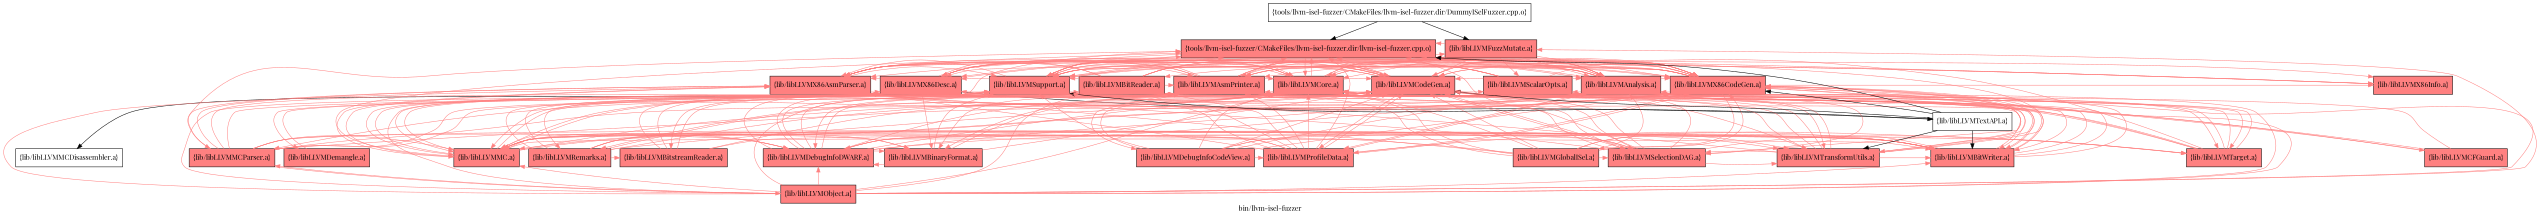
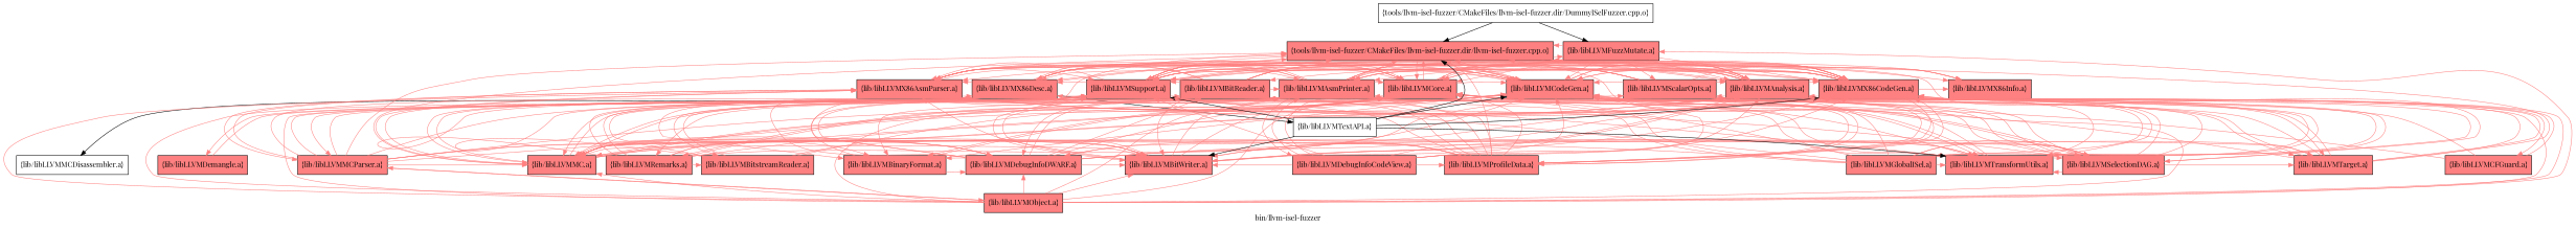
  digraph {
    fontname="Playfair Display"
    label="bin/llvm-isel-fuzzer"
    node [fontname="Playfair Display" group=1 shape=box fillcolor="1.000000 0.5 1" style=filled]
    edge [fontname="Playfair Display" color="1.000000 0.5 1"]
    n1 [group=0 label="{tools/llvm-isel-fuzzer/CMakeFiles/llvm-isel-fuzzer.dir/DummyISelFuzzer.cpp.o}" fillcolor="" style=""]
    n2 [label="{tools/llvm-isel-fuzzer/CMakeFiles/llvm-isel-fuzzer.dir/llvm-isel-fuzzer.cpp.o}"]
    n3 [label="{lib/libLLVMFuzzMutate.a}"]
    n4 [label="{lib/libLLVMX86AsmParser.a}"]
    n5 [label="{lib/libLLVMX86CodeGen.a}"]
    n6 [label="{lib/libLLVMX86Desc.a}"]
    n7 [label="{lib/libLLVMX86Info.a}"]
    n8 [label="{lib/libLLVMAnalysis.a}"]
    n9 [label="{lib/libLLVMCodeGen.a}"]
    n10 [label="{lib/libLLVMCore.a}"]
    n11 [label="{lib/libLLVMSupport.a}"]
    n12 [label="{lib/libLLVMAsmPrinter.a}"]
    n13 [label="{lib/libLLVMBitReader.a}"]
    n14 [label="{lib/libLLVMScalarOpts.a}"]
    n15 [label="{lib/libLLVMMC.a}"]
    n16 [label="{lib/libLLVMMCParser.a}"]
    n17 [label="{lib/libLLVMSelectionDAG.a}"]
    n18 [label="{lib/libLLVMTarget.a}"]
    n19 [label="{lib/libLLVMGlobalISel.a}"]
    n20 [label="{lib/libLLVMCFGuard.a}"]
    n21 [label="{lib/libLLVMProfileData.a}"]
    n22 [label="{lib/libLLVMTransformUtils.a}"]
    n23 [group=0 label="{lib/libLLVMMCDisassembler.a}" fillcolor="" style=""]
    n24 [label="{lib/libLLVMBinaryFormat.a}"]
    n25 [label="{lib/libLLVMBitWriter.a}"]
    n26 [label="{lib/libLLVMRemarks.a}"]
    n27 [label="{lib/libLLVMDemangle.a}"]
    n28 [label="{lib/libLLVMDebugInfoDWARF.a}"]
    n29 [label="{lib/libLLVMDebugInfoCodeView.a}"]
    n30 [label="{lib/libLLVMBitstreamReader.a}"]
    n31 [group=0 label="{lib/libLLVMTextAPI.a}" fillcolor="" style=""]
    n32 [label="{lib/libLLVMObject.a}"]
    subgraph sub_1 {
      rank=same
      n1
    }
    subgraph sub_2 {
      rank=same
      n2
      n3
    }
    subgraph sub_3 {
      rank=same
      n4
      n5
      n6
      n7
      n8
      n9
      n10
      n11
      n12
      n13
      n14
    }
    subgraph sub_4 {
      rank=same
      n15
      n16
      n17
      n18
      n19
      n20
      n21
      n22
      n23
      n24
      n25
      n26
      n27
      n28
      n29
      n30
    }
    n1 -> n2 [color=""]
    n1 -> n3 [color=""]
    n2 -> n3
    n2 -> n4
    n2 -> n5
    n2 -> n6
    n2 -> n7
    n2 -> n8
    n2 -> n9
    n2 -> n10
    n2 -> n11
    n3 -> n2
    n3 -> n5
    n3 -> n8
    n3 -> n9
    n3 -> n10
    n3 -> n11
    n3 -> n12
    n3 -> n13
    n3 -> n14
    n4 -> n6
    n4 -> n7
    n4 -> n11
    n4 -> n15
    n4 -> n16
    n5 -> n2
    n5 -> n4
    n5 -> n6
    n5 -> n7
    n5 -> n8
    n5 -> n9
    n5 -> n10
    n5 -> n11
    n5 -> n12
    n5 -> n15
    n5 -> n17
    n5 -> n19
    n5 -> n20
    n5 -> n21
    n5 -> n22
    n6 -> n2
    n6 -> n4
    n6 -> n5
    n6 -> n7
    n6 -> n11
    n6 -> n15
    n6 -> n23 [color=""]
    n6 -> n24
    n6 -> n31 [color=""]
    n7 -> n11
    n8 -> n2
    n8 -> n4
    n8 -> n5
    n8 -> n9
    n8 -> n10
    n8 -> n11
    n8 -> n12
    n8 -> n14
    n8 -> n21
    n8 -> n25
    n9 -> n2
    n9 -> n4
    n9 -> n5
    n9 -> n6
    n9 -> n8
    n9 -> n10
    n9 -> n11
    n9 -> n12
    n9 -> n14
    n9 -> n15
    n9 -> n17
    n9 -> n18
    n9 -> n21
    n9 -> n22
    n10 -> n2
    n10 -> n4
    n10 -> n5
    n10 -> n6
    n10 -> n8
    n10 -> n9
    n10 -> n11
    n10 -> n12
    n10 -> n24
    n10 -> n26
    n11 -> n2
    n11 -> n3
    n11 -> n4
    n11 -> n5
    n11 -> n6
    n11 -> n8
    n11 -> n9
    n11 -> n10
    n11 -> n12
    n11 -> n13
    n11 -> n15
    n11 -> n25
    n11 -> n27
    n12 -> n2
    n12 -> n4
    n12 -> n5
    n12 -> n6
    n12 -> n8
    n12 -> n9
    n12 -> n10
    n12 -> n11
    n12 -> n15
    n12 -> n16
    n12 -> n18
    n12 -> n24
    n12 -> n26
    n12 -> n28
    n12 -> n29
    n13 -> n4
    n13 -> n5
    n13 -> n6
    n13 -> n8
    n13 -> n9
    n13 -> n10
    n13 -> n11
    n13 -> n12
    n13 -> n25
    n13 -> n30
    n14 -> n4
    n14 -> n5
    n14 -> n8
    n14 -> n9
    n14 -> n10
    n14 -> n11
    n14 -> n12
    n14 -> n22
    n15 -> n2
    n15 -> n4
    n15 -> n5
    n15 -> n6
    n15 -> n8
    n15 -> n9
    n15 -> n11
    n15 -> n12
    n15 -> n24
    n15 -> n25
    n16 -> n2
    n16 -> n4
    n16 -> n5
    n16 -> n6
    n16 -> n8
    n16 -> n9
    n16 -> n10
    n16 -> n11
    n16 -> n15
    n16 -> n25
    n16 -> n28
    n16 -> n32
    n17 -> n2
    n17 -> n4
    n17 -> n8
    n17 -> n9
    n17 -> n10
    n17 -> n11
    n17 -> n12
    n17 -> n13
    n17 -> n14
    n17 -> n15
    n17 -> n18
    n17 -> n22
    n18 -> n2
    n18 -> n5
    n18 -> n8
    n18 -> n9
    n18 -> n10
    n18 -> n11
    n18 -> n12
    n18 -> n15
    n19 -> n4
    n19 -> n5
    n19 -> n8
    n19 -> n9
    n19 -> n10
    n19 -> n11
    n19 -> n12
    n19 -> n15
    n19 -> n17
    n19 -> n18
    n19 -> n22
    n20 -> n5
    n20 -> n10
    n20 -> n11
    n21 -> n2
    n21 -> n4
    n21 -> n5
    n21 -> n6
    n21 -> n8
    n21 -> n9
    n21 -> n10
    n21 -> n11
    n21 -> n12
    n21 -> n13
    n21 -> n15
    n21 -> n25
    n21 -> n28
    n22 -> n2
    n22 -> n4
    n22 -> n5
    n22 -> n8
    n22 -> n9
    n22 -> n10
    n22 -> n11
    n22 -> n12
    n22 -> n17
-   n22 -> n25
+   n25 -> n22
    n24 -> n9
    n24 -> n10
    n24 -> n11
    n24 -> n28
    n25 -> n4
    n25 -> n5
    n25 -> n8
    n25 -> n9
    n25 -> n10
    n25 -> n11
    n25 -> n12
    n25 -> n15
    n26 -> n6
    n26 -> n8
    n26 -> n9
    n26 -> n10
-   n26 -> n24
+   n26 -> n11
    n26 -> n13
    n26 -> n25
    n26 -> n28
    n26 -> n30
    n27 -> n11
    n28 -> n2
    n28 -> n5
    n28 -> n6
    n28 -> n8
    n28 -> n9
    n28 -> n10
    n28 -> n11
    n28 -> n12
    n28 -> n13
    n28 -> n15
    n28 -> n17
    n28 -> n24
    n28 -> n25
    n29 -> n5
    n29 -> n8
    n29 -> n9
    n29 -> n10
    n29 -> n11
    n29 -> n12
    n29 -> n21
    n29 -> n22
    n29 -> n25
    n30 -> n6
    n30 -> n10
    n30 -> n11
    n30 -> n13
    n30 -> n25
    n31 -> n2 [color=""]
    n31 -> n5 [color=""]
    n31 -> n9 [color=""]
    n31 -> n11 [color=""]
    n31 -> n22 [color=""]
    n31 -> n25 [color=""]
    n32 -> n3
    n32 -> n4
    n32 -> n5
    n32 -> n6
    n32 -> n8
    n32 -> n9
    n32 -> n10
    n32 -> n11
    n32 -> n12
    n32 -> n13
    n32 -> n15
    n32 -> n16
    n32 -> n25
    n32 -> n28
  }
